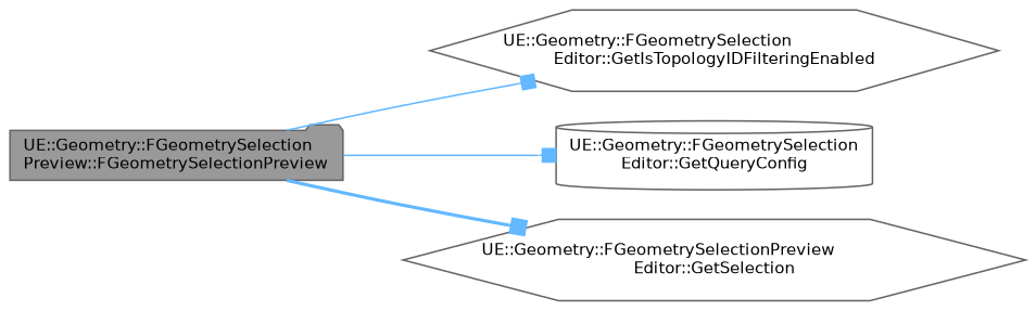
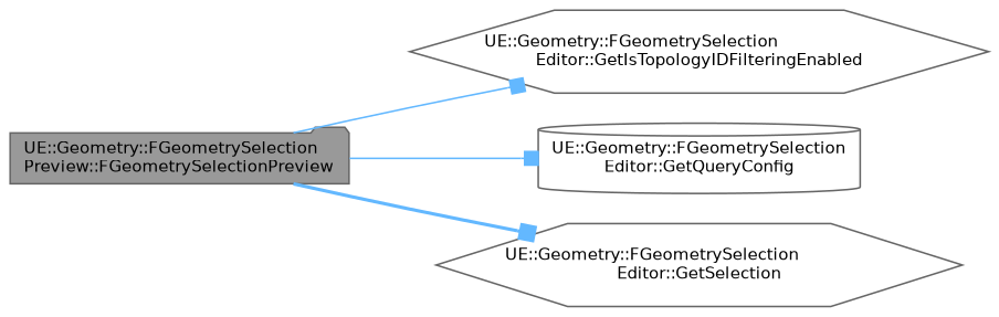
  digraph {
    rankdir=LR
    node [color=grey40 fillcolor=white fontname=Helvetica fontsize=10 shape=hexagon style=filled]
    edge [color=steelblue1 fontname=Helvetica fontsize=10 labelfontname=Helvetica labelfontsize=10 style=solid arrowhead=box]
    n1 [color=gray40 fillcolor=grey60 fontcolor=black height=0.2 label="UE::Geometry::FGeometrySelection\lPreview::FGeometrySelectionPreview" shape=folder width=0.4]
    n2 [height=0.2 label="UE::Geometry::FGeometrySelection\lEditor::GetIsTopologyIDFilteringEnabled" width=0.4]
    n3 [height=0.2 label="UE::Geometry::FGeometrySelection\lEditor::GetQueryConfig" shape=cylinder width=0.4]
-   n4 [height=0.2 label="UE::Geometry::FGeometrySelectionPreview\lEditor::GetSelection" width=0.4]
+   n4 [height=0.2 label="UE::Geometry::FGeometrySelection\lEditor::GetSelection" width=0.4]
    n1 -> n2
    n1 -> n3
    n1 -> n4 [style=bold]
  }
